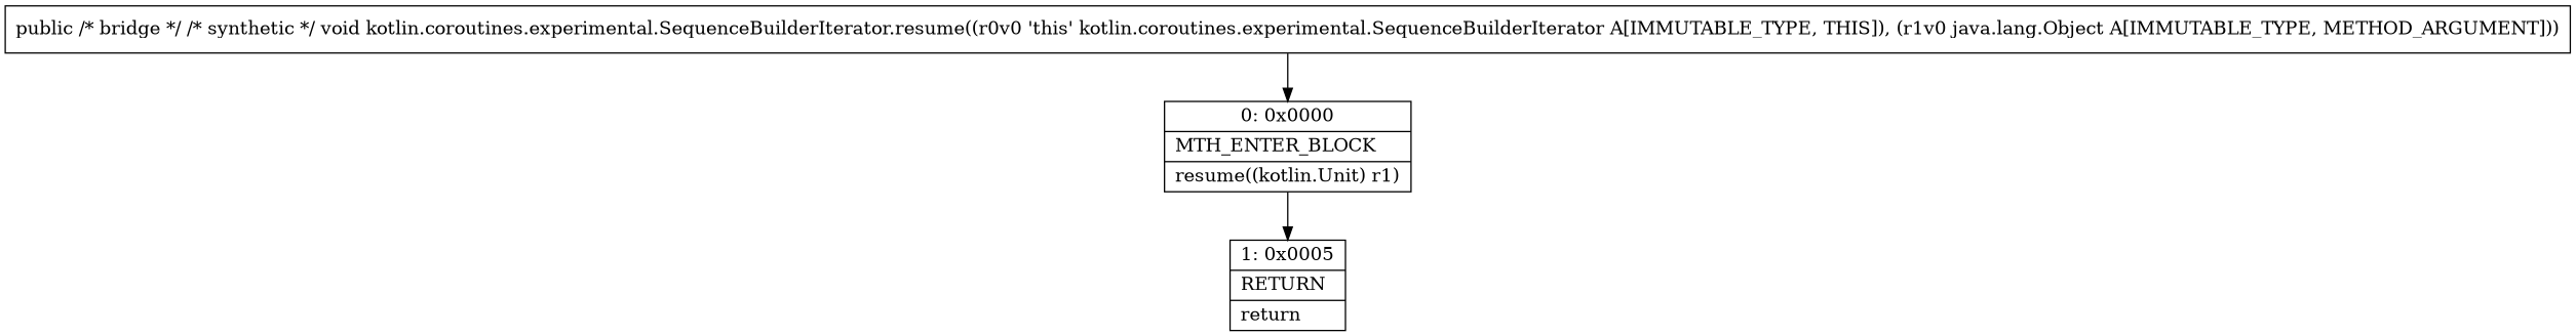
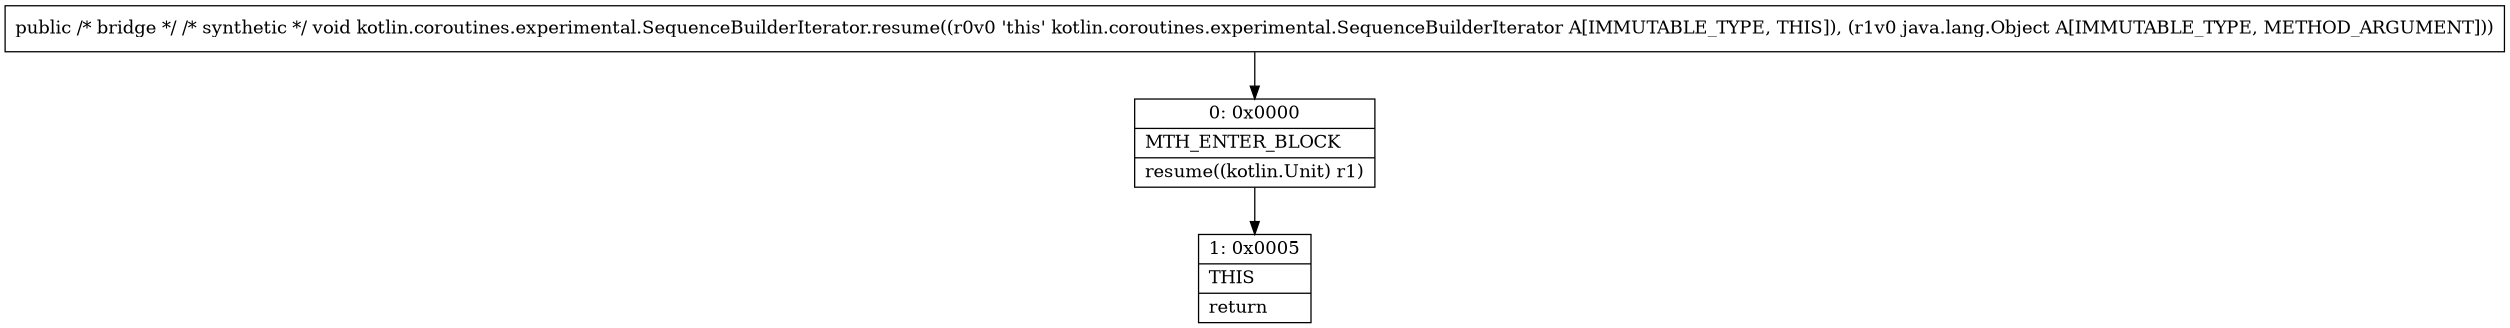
  digraph {
    node [shape=record]
    n1 [label="{0\:\ 0x0000|MTH_ENTER_BLOCK\l|resume((kotlin.Unit) r1)\l}"]
-   n2 [label="{1\:\ 0x0005|RETURN\l|return\l}"]
+   n2 [label="{1\:\ 0x0005|THIS\l|return\l}"]
    n3 [label="{public \/* bridge *\/ \/* synthetic *\/ void kotlin.coroutines.experimental.SequenceBuilderIterator.resume((r0v0 'this' kotlin.coroutines.experimental.SequenceBuilderIterator A[IMMUTABLE_TYPE, THIS]), (r1v0 java.lang.Object A[IMMUTABLE_TYPE, METHOD_ARGUMENT])) }"]
    n1 -> n2
    n3 -> n1
  }
